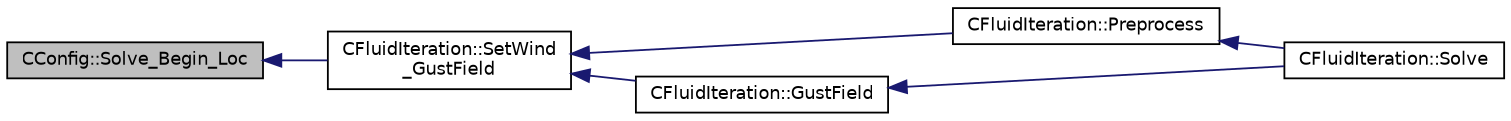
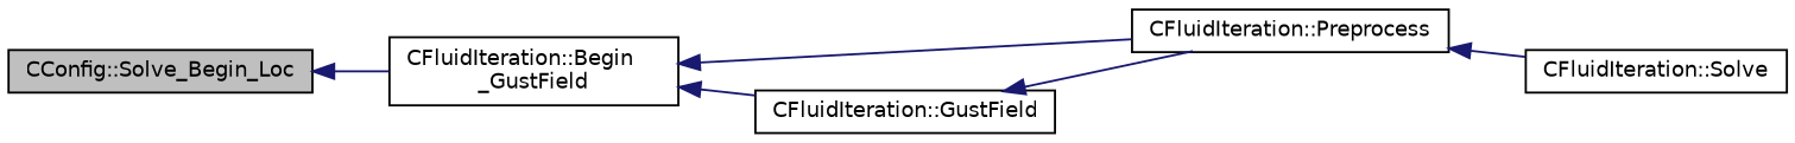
  digraph {
    rankdir=LR
    node [color=black fillcolor=white fontname=Helvetica fontsize=10 shape=record style=filled]
    edge [color=midnightblue dir=back fontname=Helvetica fontsize=10 labelfontname=Helvetica labelfontsize=10 style=solid]
    n1 [fillcolor=grey75 fontcolor=black height=0.2 label="CConfig::Solve_Begin_Loc" width=0.4]
-   n2 [height=0.2 label="CFluidIteration::SetWind\l_GustField" width=0.4]
+   n2 [height=0.2 label="CFluidIteration::Begin\l_GustField" width=0.4]
    n3 [height=0.2 label="CFluidIteration::Preprocess" width=0.4]
    n4 [height=0.2 label="CFluidIteration::GustField" width=0.4]
    n5 [height=0.2 label="CFluidIteration::Solve" width=0.4]
    n1 -> n2
    n2 -> n3
    n2 -> n4
    n3 -> n5
-   n4 -> n5
+   n4 -> n3
  }
